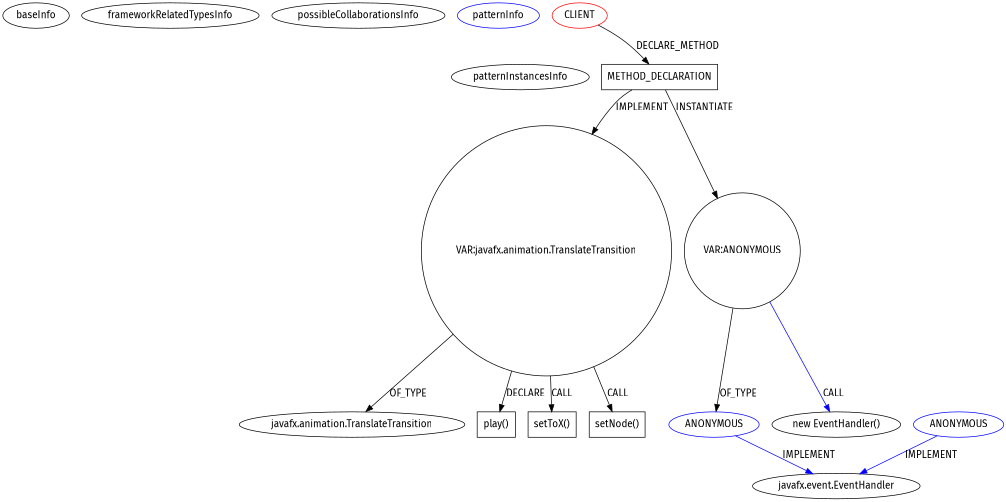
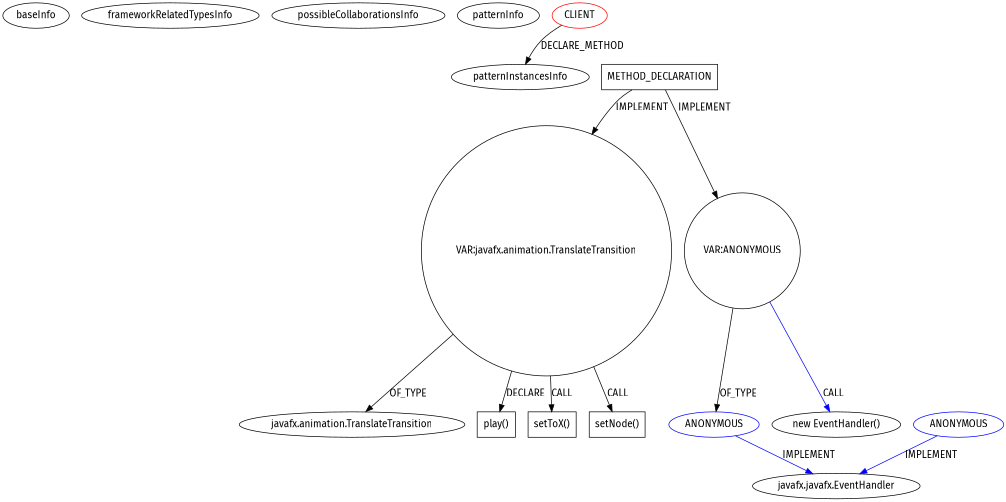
  digraph {
    fontname="Fira Sans"
    node [fontname="Fira Sans" isFrameworkType=false]
    edge [fontname="Fira Sans"]
    baseInfo [category=pattern graphId=3765 isAnonymous=false possibleRelation=false isFrameworkType=""]
    frameworkRelatedTypesInfo [isFrameworkType=""]
    possibleCollaborationsInfo [isFrameworkType=""]
-   patternInfo [frequency=2.0 patternRootClient=0 color=blue isFrameworkType=""]
+   patternInfo [frequency=2.0 patternRootClient=0 isFrameworkType=""]
    patternInstancesInfo [0="skrb-SimplePresenter~/skrb-SimplePresenter/SimplePresenter-master/src/net/javainthebox/jfx/simplepresenter/SimplePresenter.java~SimplePresenter~4239" 1="skrb-SimplePresenter~/skrb-SimplePresenter/SimplePresenter-master/src/contents/page4.java~page4~4222" isFrameworkType=""]
    n6 [label="javafx.animation.TranslateTransition" vertexType=FRAMEWORK_CLASS_TYPE]
    n7 [label="VAR:javafx.animation.TranslateTransition" shape=circle vertexType=VARIABLE_EXPRESION]
    n8 [label="play()" shape=box vertexType=INSIDE_CALL]
    n9 [label="setToX()" shape=box vertexType=INSIDE_CALL]
    n10 [label="setNode()" shape=box vertexType=INSIDE_CALL]
    n11 [label=METHOD_DECLARATION shape=box vertexType=CLIENT_METHOD_DECLARATION]
    n12 [label="VAR:ANONYMOUS" shape=circle vertexType=VARIABLE_EXPRESION]
    n13 [color=blue label=ANONYMOUS vertexType=REFERENCE_ANONYMOUS_DECLARATION]
    n14 [label="new EventHandler()" vertexType=CONSTRUCTOR_CALL]
    n15 [color=red label=CLIENT vertexType=ROOT_CLIENT_CLASS_DECLARATION]
-   n16 [label="javafx.event.EventHandler" vertexType=FRAMEWORK_INTERFACE_TYPE]
+   n16 [label="javafx.javafx.EventHandler" vertexType=FRAMEWORK_INTERFACE_TYPE]
    n17 [color=blue label=ANONYMOUS vertexType=REFERENCE_ANONYMOUS_DECLARATION]
    n7 -> n6 [label=OF_TYPE]
    n7 -> n8 [label=DECLARE]
    n7 -> n9 [label=CALL]
    n7 -> n10 [label=CALL]
    n11 -> n7 [label=IMPLEMENT]
-   n11 -> n12 [label=INSTANTIATE]
+   n11 -> n12 [label=IMPLEMENT]
    n12 -> n13 [label=OF_TYPE]
    n12 -> n14 [color=blue label=CALL]
    n13 -> n16 [color=blue label=IMPLEMENT]
-   n15 -> n11 [label=DECLARE_METHOD]
+   n15 -> patternInstancesInfo [label=DECLARE_METHOD]
    n17 -> n16 [color=blue label=IMPLEMENT]
  }
